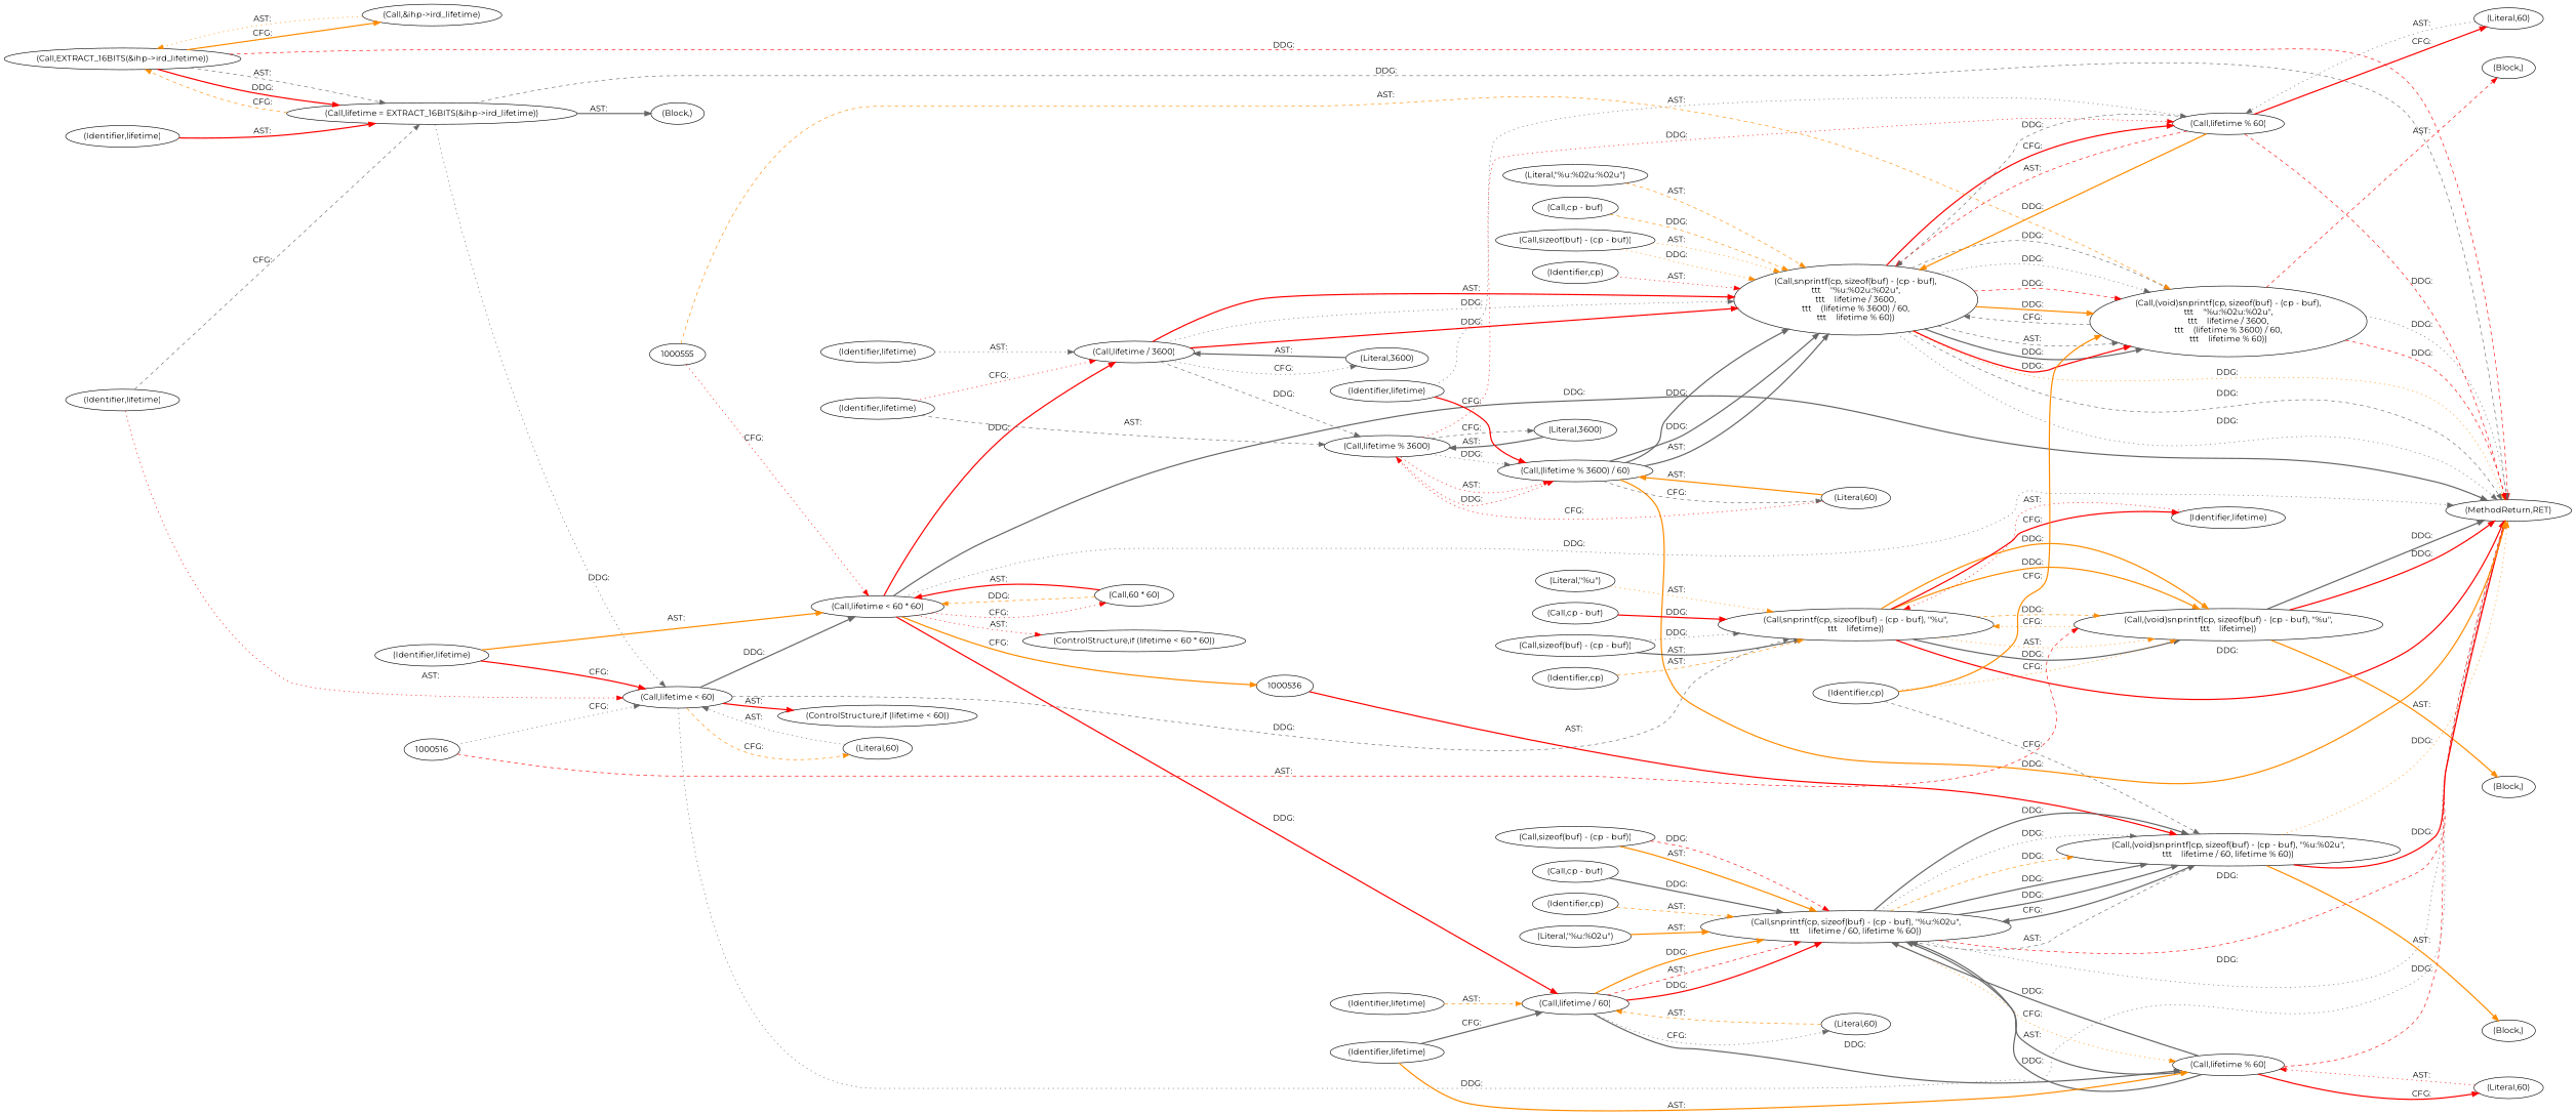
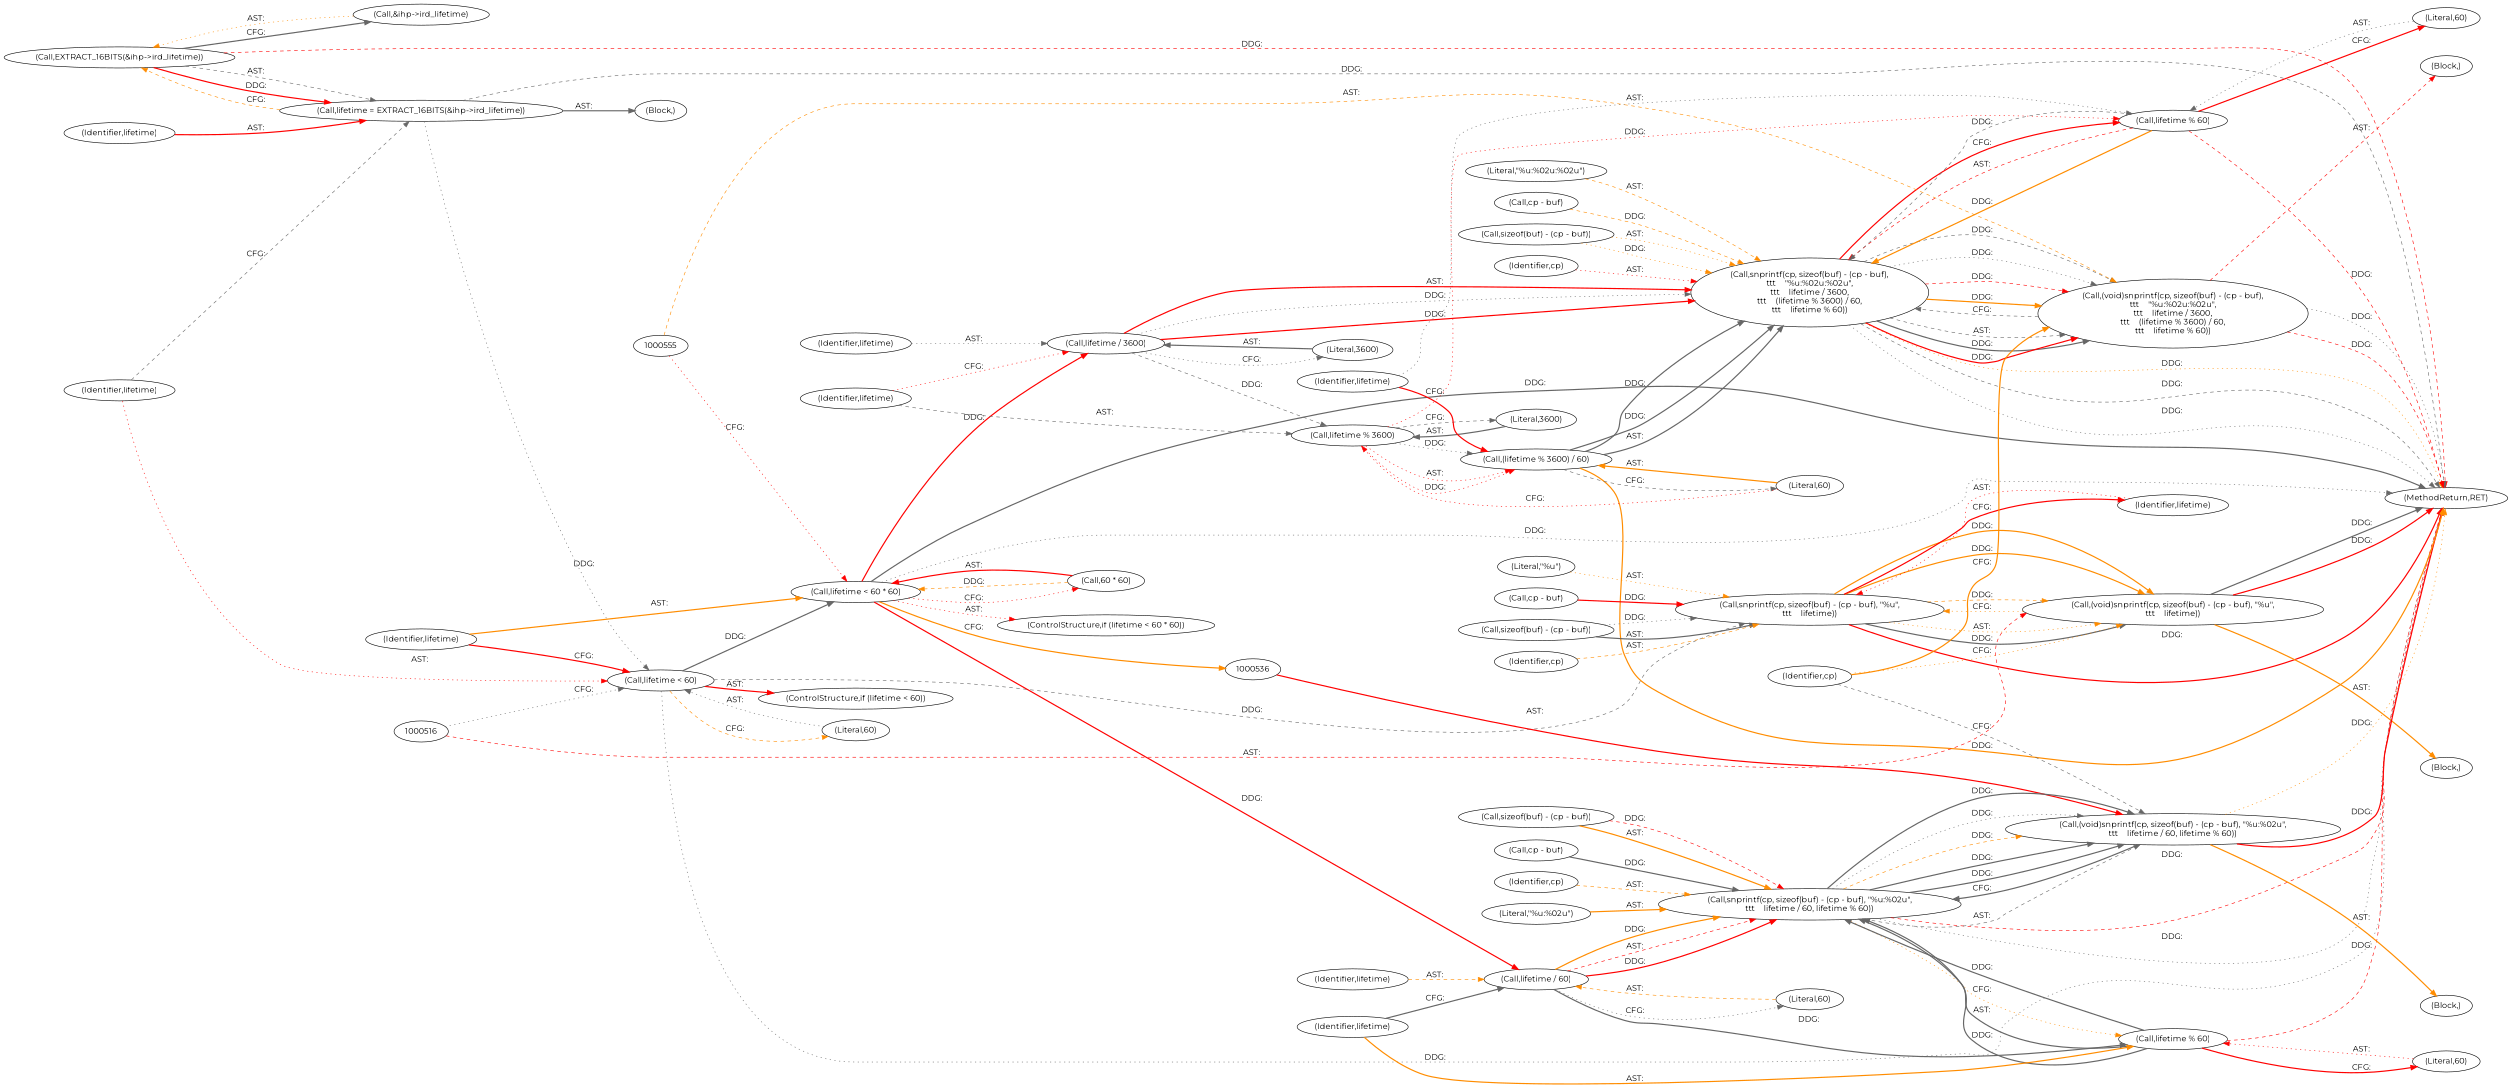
  digraph {
    fontname=Montserrat
    rankdir=LR
    node [fontname=Montserrat]
    edge [color=gray40 fontname=Montserrat style=bold]
    n1 [label="(Call,EXTRACT_16BITS(&ihp->ird_lifetime))"]
    n2 [label="(Call,lifetime = EXTRACT_16BITS(&ihp->ird_lifetime))"]
    n3 [label="(Call,&ihp->ird_lifetime)"]
    n4 [label="(MethodReturn,RET)"]
    n5 [label="(Call,lifetime < 60)"]
    n6 [label="(Block,)"]
    n7 [label="(Call,snprintf(cp, sizeof(buf) - (cp - buf), \"%u\",\n\t\t\t    lifetime))"]
    n8 [label="(Call,lifetime < 60 * 60)"]
    n9 [label="(ControlStructure,if (lifetime < 60))"]
    n10 [label="(Literal,60)"]
    n11 [label="(Call,(void)snprintf(cp, sizeof(buf) - (cp - buf), \"%u\",\n\t\t\t    lifetime))"]
    n12 [label="(Identifier,lifetime)"]
    n13 [label="(Call,lifetime / 60)"]
    n14 [label="(Call,lifetime / 3600)"]
    n15 [label="(Call,60 * 60)"]
    n16 [label="(ControlStructure,if (lifetime < 60 * 60))"]
    1000536
    n18 [label="(Block,)"]
    n19 [label="(Call,snprintf(cp, sizeof(buf) - (cp - buf), \"%u:%02u\",\n\t\t\t    lifetime / 60, lifetime % 60))"]
    n20 [label="(Call,lifetime % 60)"]
    n21 [label="(Literal,60)"]
    n22 [label="(Call,snprintf(cp, sizeof(buf) - (cp - buf),\n\t\t\t    \"%u:%02u:%02u\",\n\t\t\t    lifetime / 3600,\n\t\t\t    (lifetime % 3600) / 60,\n\t\t\t    lifetime % 60))"]
    n23 [label="(Call,lifetime % 3600)"]
    n24 [label="(Literal,3600)"]
    n25 [label="(Call,(void)snprintf(cp, sizeof(buf) - (cp - buf), \"%u:%02u\",\n\t\t\t    lifetime / 60, lifetime % 60))"]
    n26 [label="(Literal,60)"]
    n27 [label="(Block,)"]
    n28 [label="(Call,(void)snprintf(cp, sizeof(buf) - (cp - buf),\n\t\t\t    \"%u:%02u:%02u\",\n\t\t\t    lifetime / 3600,\n\t\t\t    (lifetime % 3600) / 60,\n\t\t\t    lifetime % 60))"]
    n29 [label="(Call,lifetime % 60)"]
    n30 [label="(Call,(lifetime % 3600) / 60)"]
    n31 [label="(Literal,3600)"]
    n32 [label="(Block,)"]
    n33 [label="(Literal,60)"]
    n34 [label="(Literal,60)"]
    n35 [label="(Identifier,lifetime)"]
    n36 [label="(Call,sizeof(buf) - (cp - buf))"]
    n37 [label="(Identifier,lifetime)"]
    n38 [label="(Identifier,lifetime)"]
    n39 [label="(Identifier,lifetime)"]
    n40 [label="(Identifier,cp)"]
    n41 [label="(Literal,\"%u:%02u:%02u\")"]
    n42 [label="(Call,cp - buf)"]
    n43 [label="(Call,cp - buf)"]
    n44 [label="(Identifier,lifetime)"]
    n45 [label="(Call,sizeof(buf) - (cp - buf))"]
    n46 [label="(Identifier,lifetime)"]
    n47 [label="(Literal,\"%u\")"]
    n48 [label="(Call,cp - buf)"]
    n49 [label="(Identifier,cp)"]
    n50 [label="(Identifier,lifetime)"]
    n51 [label="(Call,sizeof(buf) - (cp - buf))"]
    n52 [label="(Identifier,lifetime)"]
    n53 [label="(Identifier,cp)"]
    n54 [label="(Identifier,cp)"]
    n55 [label="(Literal,\"%u:%02u\")"]
    1000516
    1000555
    n1 -> n2 [label="AST: " style=dashed]
    n1 -> n2 [color=red label="DDG: "]
-   n1 -> n3 [color=darkorange label="CFG: "]
+   n1 -> n3 [label="CFG: "]
    n1 -> n4 [color=red label="DDG: " style=dashed]
    n2 -> n1 [color=darkorange label="CFG: " style=dashed]
    n2 -> n4 [label="DDG: " style=dashed]
    n2 -> n5 [label="DDG: " style=dotted]
    n2 -> n6 [label="AST: "]
    n3 -> n1 [color=darkorange label="AST: " style=dotted]
    n5 -> n4 [label="DDG: " style=dotted]
    n5 -> n7 [label="DDG: " style=dashed]
    n5 -> n8 [label="DDG: "]
    n5 -> n9 [color=red label="AST: "]
    n5 -> n10 [color=darkorange label="CFG: " style=dashed]
    n7 -> n4 [color=red label="DDG: "]
    n7 -> n11 [color=darkorange label="AST: " style=dotted]
    n7 -> n11 [label="DDG: "]
    n7 -> n11 [color=darkorange label="DDG: "]
    n7 -> n11 [color=darkorange label="DDG: "]
    n7 -> n11 [color=darkorange label="DDG: " style=dashed]
    n7 -> n12 [color=red label="CFG: "]
    n8 -> n4 [label="DDG: "]
    n8 -> n4 [label="DDG: " style=dotted]
    n8 -> n13 [color=red label="DDG: "]
    n8 -> n14 [color=red label="DDG: "]
    n8 -> n15 [color=red label="CFG: " style=dotted]
    n8 -> n16 [color=red label="AST: " style=dotted]
    n8 -> 1000536 [color=darkorange label="CFG: "]
    n10 -> n5 [label="AST: " style=dotted]
    n11 -> n4 [label="DDG: "]
    n11 -> n4 [color=red label="DDG: "]
    n11 -> n7 [color=darkorange label="CFG: " style=dotted]
    n11 -> n18 [color=darkorange label="AST: "]
    n12 -> n7 [color=red label="AST: " style=dotted]
    n13 -> n19 [color=red label="AST: " style=dashed]
    n13 -> n19 [color=red label="DDG: "]
    n13 -> n19 [color=darkorange label="DDG: "]
    n13 -> n20 [label="DDG: "]
    n13 -> n21 [label="CFG: " style=dotted]
    n14 -> n22 [color=red label="AST: "]
    n14 -> n22 [label="DDG: " style=dotted]
    n14 -> n22 [color=red label="DDG: "]
    n14 -> n23 [label="DDG: " style=dashed]
    n14 -> n24 [label="CFG: " style=dotted]
    n15 -> n8 [color=red label="AST: "]
    n15 -> n8 [color=darkorange label="DDG: " style=dashed]
    1000536 -> n25 [color=red label="AST: "]
    n19 -> n4 [color=red label="DDG: " style=dashed]
    n19 -> n4 [label="DDG: " style=dotted]
    n19 -> n20 [color=darkorange label="CFG: " style=dotted]
    n19 -> n25 [label="AST: " style=dashed]
    n19 -> n25 [label="DDG: "]
    n19 -> n25 [label="DDG: " style=dotted]
    n19 -> n25 [color=darkorange label="DDG: " style=dashed]
    n19 -> n25 [label="DDG: "]
    n19 -> n25 [label="DDG: "]
    n20 -> n4 [color=red label="DDG: " style=dashed]
    n20 -> n19 [label="AST: "]
    n20 -> n19 [label="DDG: "]
    n20 -> n19 [label="DDG: "]
    n20 -> n26 [color=red label="CFG: "]
    n21 -> n13 [color=darkorange label="AST: " style=dashed]
    n22 -> n4 [color=darkorange label="DDG: " style=dotted]
    n22 -> n4 [label="DDG: " style=dashed]
    n22 -> n4 [label="DDG: " style=dotted]
    n22 -> n28 [label="AST: " style=dashed]
    n22 -> n28 [label="DDG: "]
    n22 -> n28 [color=red label="DDG: "]
    n22 -> n28 [label="DDG: " style=dashed]
    n22 -> n28 [label="DDG: " style=dotted]
    n22 -> n28 [color=red label="DDG: " style=dashed]
    n22 -> n28 [color=darkorange label="DDG: "]
    n22 -> n29 [color=red label="CFG: "]
    n23 -> n29 [color=red label="DDG: " style=dotted]
    n23 -> n30 [color=red label="AST: " style=dotted]
    n23 -> n30 [color=red label="DDG: " style=dotted]
    n23 -> n30 [label="DDG: " style=dotted]
    n23 -> n31 [label="CFG: " style=dashed]
    n24 -> n14 [label="AST: "]
    n25 -> n4 [color=red label="DDG: "]
    n25 -> n4 [color=darkorange label="DDG: " style=dotted]
    n25 -> n19 [label="CFG: "]
    n25 -> n27 [color=darkorange label="AST: "]
    n26 -> n20 [color=red label="AST: " style=dotted]
    n28 -> n4 [label="DDG: " style=dotted]
    n28 -> n4 [color=red label="DDG: " style=dashed]
    n28 -> n22 [label="CFG: " style=dashed]
    n28 -> n32 [color=red label="AST: " style=dashed]
    n29 -> n4 [color=red label="DDG: " style=dashed]
    n29 -> n22 [color=red label="AST: " style=dashed]
    n29 -> n22 [color=darkorange label="DDG: "]
    n29 -> n22 [label="DDG: " style=dashed]
    n29 -> n33 [color=red label="CFG: "]
    n30 -> n4 [color=darkorange label="DDG: "]
    n30 -> n22 [label="AST: "]
    n30 -> n22 [label="DDG: "]
    n30 -> n22 [label="DDG: "]
    n30 -> n34 [label="CFG: " style=dashed]
    n31 -> n23 [label="AST: "]
    n33 -> n29 [label="AST: " style=dotted]
    n34 -> n23 [color=red label="CFG: " style=dotted]
    n34 -> n30 [color=darkorange label="AST: "]
    n35 -> n5 [color=red label="CFG: "]
    n35 -> n8 [color=darkorange label="AST: "]
    n36 -> n19 [color=darkorange label="AST: "]
    n36 -> n19 [color=red label="DDG: " style=dashed]
    n37 -> n13 [color=darkorange label="AST: " style=dashed]
    n38 -> n14 [label="AST: " style=dotted]
    n39 -> n2 [color=red label="AST: "]
    n40 -> n11 [color=darkorange label="CFG: " style=dotted]
    n40 -> n25 [label="CFG: " style=dashed]
    n40 -> n28 [color=darkorange label="CFG: "]
    n41 -> n22 [color=darkorange label="AST: " style=dashed]
    n42 -> n22 [color=darkorange label="DDG: " style=dashed]
    n43 -> n19 [label="DDG: "]
    n44 -> n14 [color=red label="CFG: " style=dotted]
    n44 -> n23 [label="AST: " style=dashed]
    n45 -> n22 [color=darkorange label="AST: " style=dotted]
    n45 -> n22 [color=darkorange label="DDG: " style=dotted]
    n46 -> n13 [label="CFG: "]
    n46 -> n20 [color=darkorange label="AST: "]
    n47 -> n7 [color=darkorange label="AST: " style=dotted]
    n48 -> n7 [color=red label="DDG: "]
    n49 -> n22 [color=red label="AST: " style=dotted]
    n50 -> n2 [label="CFG: " style=dashed]
    n50 -> n5 [color=red label="AST: " style=dotted]
    n51 -> n7 [label="AST: "]
    n51 -> n7 [label="DDG: " style=dotted]
    n52 -> n29 [label="AST: " style=dotted]
    n52 -> n30 [color=red label="CFG: "]
    n53 -> n7 [color=darkorange label="AST: " style=dashed]
    n54 -> n19 [color=darkorange label="AST: " style=dashed]
    n55 -> n19 [color=darkorange label="AST: "]
    1000516 -> n5 [label="CFG: " style=dotted]
    1000516 -> n11 [color=red label="AST: " style=dashed]
    1000555 -> n8 [color=red label="CFG: " style=dotted]
    1000555 -> n28 [color=darkorange label="AST: " style=dashed]
  }
